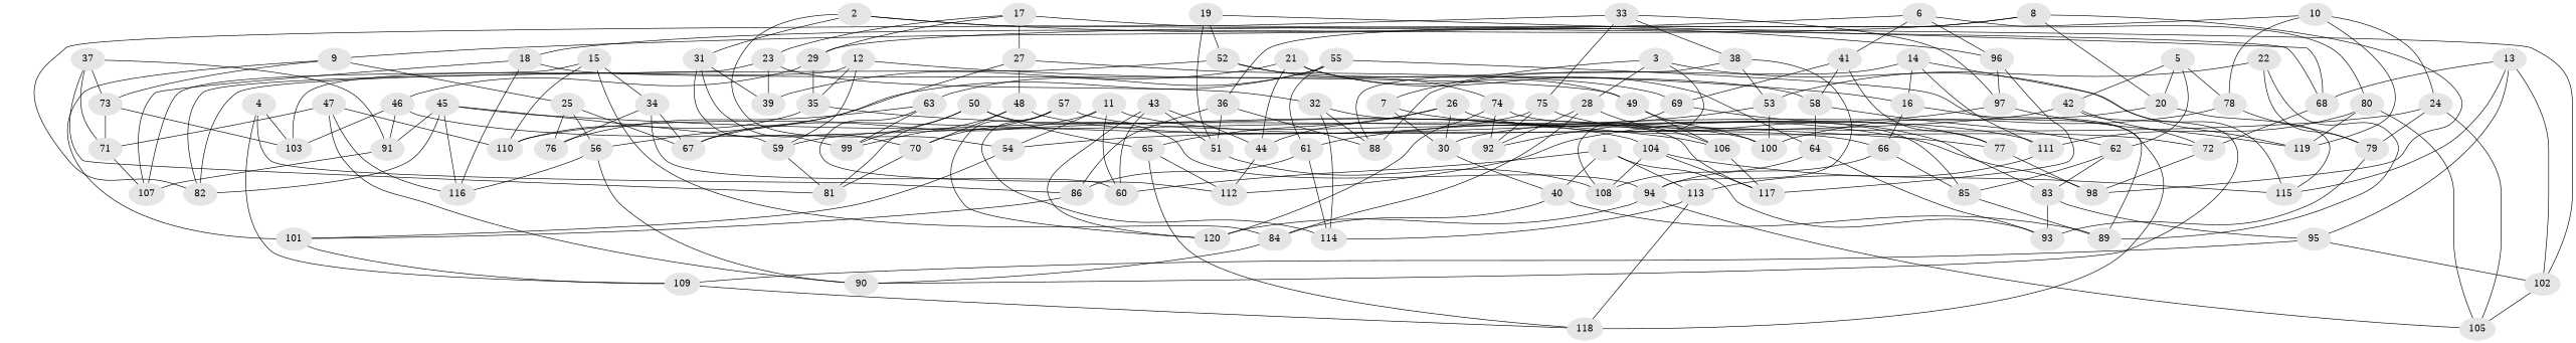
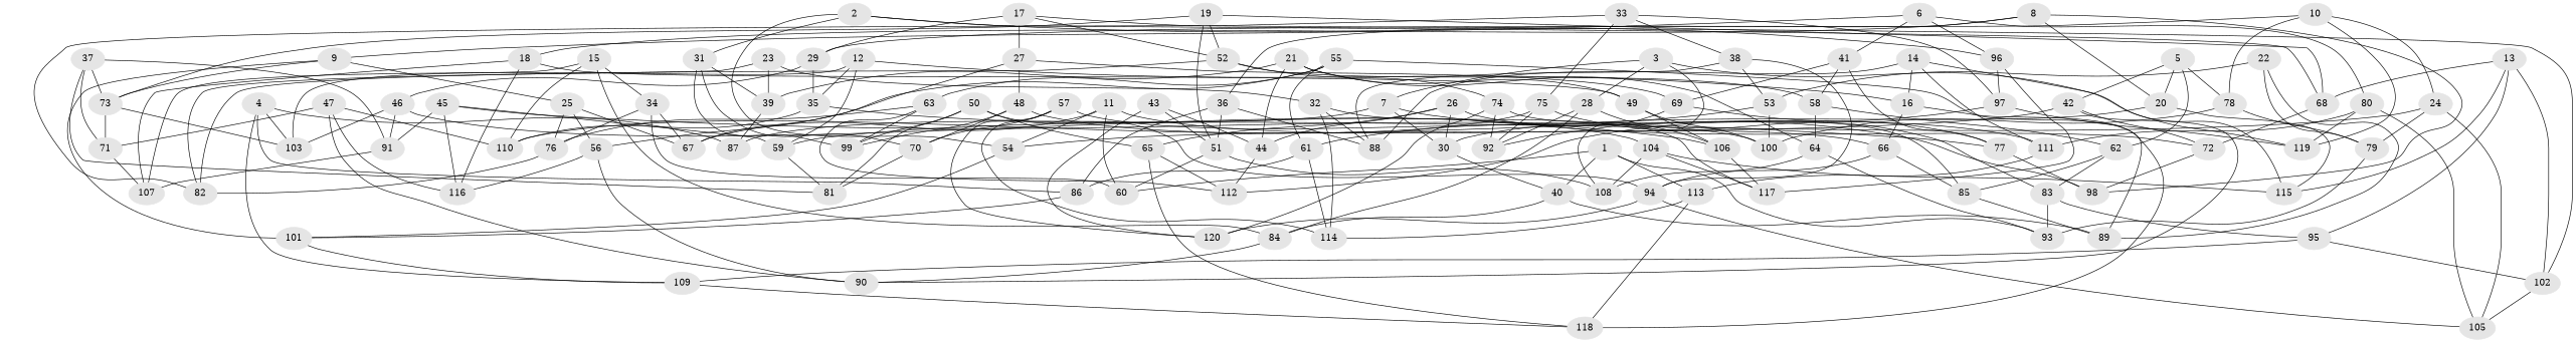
  graph {
    node [color=gray90 style=filled]
    1
    40
    60
    93
    113
    84
    89
    118
    114
    2
    31
    54
    68
    96
    39
    70
    99
    101
    72
    117
    97
    3
    7
    28
    108
    119
+   87
    30
    98
    92
    106
    4
    86
    103
    109
    5
    20
    42
    62
    78
    115
    90
    83
    85
    79
    100
    6
    9
    41
    80
    25
    73
    69
    58
    77
    111
    105
    8
    18
    36
    107
    49
    116
    88
    51
    67
    56
    76
    71
    10
    24
    29
    59
    35
    46
    11
    66
    94
    12
    16
    110
    81
    13
    95
    102
    14
    15
    34
    17
    23
    27
    32
    82
    48
    19
    52
    74
    21
    44
    64
    112
    22
    53
    61
    26
    65
    91
    104
    33
    38
    75
    37
    120
    43
    45
    47
    50
    55
    63
    57
    1 -- 40
    1 -- 60
    1 -- 93
    1 -- 113
    40 -- 84
    40 -- 89
    113 -- 118
    113 -- 114
    84 -- 90
    2 -- 31
    2 -- 54
    2 -- 68
    2 -- 96
    31 -- 39
    31 -- 70
    31 -- 99
    54 -- 101
    68 -- 72
    96 -- 117
    96 -- 97
+   39 -- 87
    70 -- 81
    101 -- 109
    72 -- 98
    97 -- 119
    97 -- 112
    3 -- 7
    3 -- 28
    3 -- 108
    3 -- 119
+   7 -- 87
    7 -- 30
    7 -- 98
    28 -- 84
    28 -- 92
    28 -- 106
    30 -- 40
    106 -- 117
+   4 -- 87
    4 -- 86
    4 -- 103
    4 -- 109
    86 -- 101
    109 -- 118
    5 -- 20
    5 -- 42
    5 -- 62
    5 -- 78
    20 -- 30
    20 -- 115
    42 -- 54
    42 -- 72
    42 -- 90
    62 -- 83
    62 -- 85
    78 -- 79
    78 -- 100
    83 -- 93
    83 -- 95
    85 -- 89
    79 -- 93
    6 -- 96
    6 -- 9
    6 -- 41
    6 -- 80
    9 -- 101
    9 -- 25
    9 -- 73
    41 -- 69
    41 -- 58
    41 -- 77
    80 -- 119
    80 -- 111
    80 -- 105
    25 -- 67
    25 -- 56
    25 -- 76
    73 -- 103
    73 -- 71
    69 -- 92
    69 -- 77
    58 -- 62
    58 -- 64
    77 -- 98
    111 -- 113
    8 -- 98
    8 -- 20
    8 -- 18
    8 -- 36
    18 -- 107
    18 -- 49
    18 -- 116
    36 -- 86
    36 -- 88
    36 -- 51
    49 -- 106
    49 -- 100
    51 -- 108
    56 -- 90
    56 -- 116
-   45 -- 82
+   76 -- 82
    71 -- 107
    10 -- 119
    10 -- 78
    10 -- 24
    10 -- 29
    24 -- 79
    24 -- 105
    24 -- 59
    29 -- 35
    29 -- 46
    59 -- 81
    35 -- 106
    35 -- 110
    46 -- 103
    46 -- 91
    46 -- 104
    11 -- 60
    11 -- 54
    11 -- 67
    11 -- 66
    66 -- 85
    66 -- 94
    94 -- 105
    94 -- 120
    12 -- 103
    12 -- 59
    12 -- 35
    12 -- 16
    16 -- 118
    16 -- 66
    13 -- 68
    13 -- 115
    13 -- 95
    13 -- 102
    95 -- 109
    95 -- 102
    102 -- 105
    14 -- 115
    14 -- 111
    14 -- 88
    14 -- 16
    15 -- 84
    15 -- 107
    15 -- 110
    15 -- 34
    34 -- 60
    34 -- 67
    34 -- 76
    17 -- 29
    17 -- 102
-   17 -- 23
+   17 -- 52
    17 -- 27
    23 -- 39
    23 -- 32
    23 -- 82
    27 -- 69
    27 -- 67
    27 -- 48
    32 -- 114
    32 -- 117
    32 -- 88
    48 -- 70
    48 -- 99
    48 -- 111
    19 -- 68
+   19 -- 73
    19 -- 51
    19 -- 52
    52 -- 58
    52 -- 82
    52 -- 74
    74 -- 92
    74 -- 85
    74 -- 120
    21 -- 39
    21 -- 49
    21 -- 44
    21 -- 64
    44 -- 112
    64 -- 93
    64 -- 108
    22 -- 89
    22 -- 79
    22 -- 53
    53 -- 100
    53 -- 61
    61 -- 114
    61 -- 86
    26 -- 72
    26 -- 30
    26 -- 44
    26 -- 65
    65 -- 118
    65 -- 112
    91 -- 107
    104 -- 117
    104 -- 108
    104 -- 115
    33 -- 97
    33 -- 82
    33 -- 38
    33 -- 75
    38 -- 88
    38 -- 94
    38 -- 53
    75 -- 92
    75 -- 83
    75 -- 110
    37 -- 73
    37 -- 71
    37 -- 81
    37 -- 91
-   43 -- 60
+   51 -- 60
    43 -- 51
    43 -- 44
    43 -- 120
    45 -- 77
    45 -- 116
    45 -- 59
    45 -- 91
    47 -- 90
    47 -- 116
    47 -- 71
    47 -- 110
    50 -- 99
    50 -- 94
    50 -- 81
    50 -- 65
    55 -- 89
    55 -- 56
    55 -- 61
    55 -- 63
    63 -- 99
    63 -- 76
    63 -- 112
    57 -- 114
    57 -- 70
    57 -- 100
    57 -- 120
  }
